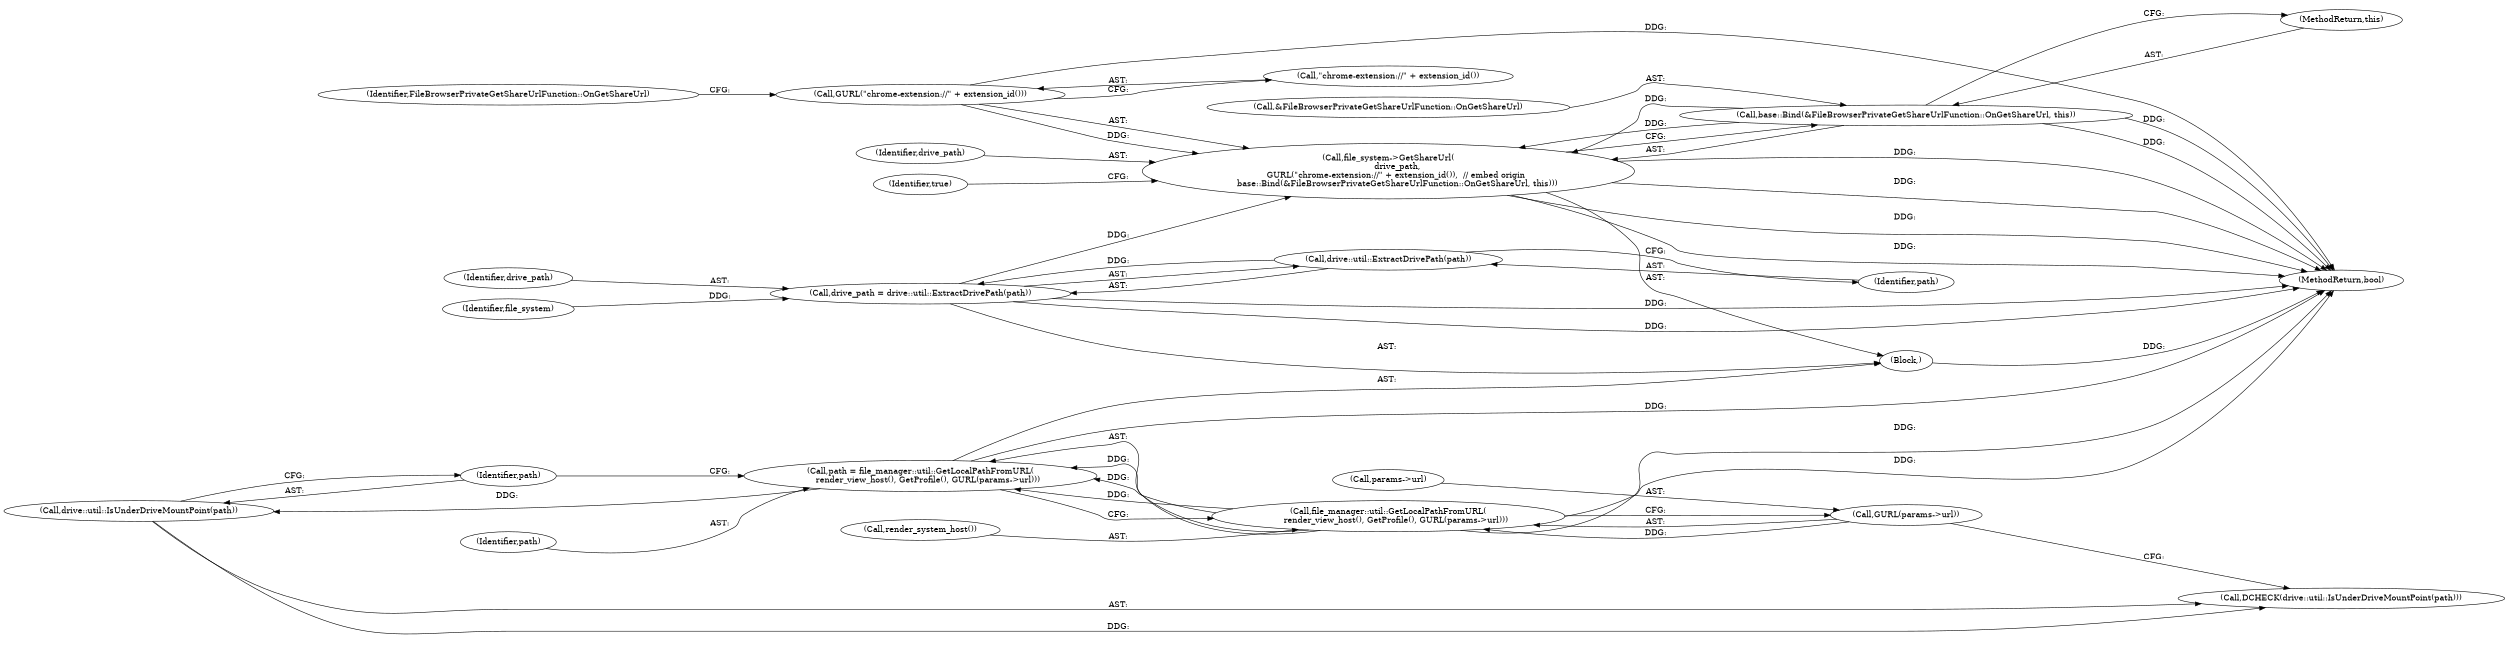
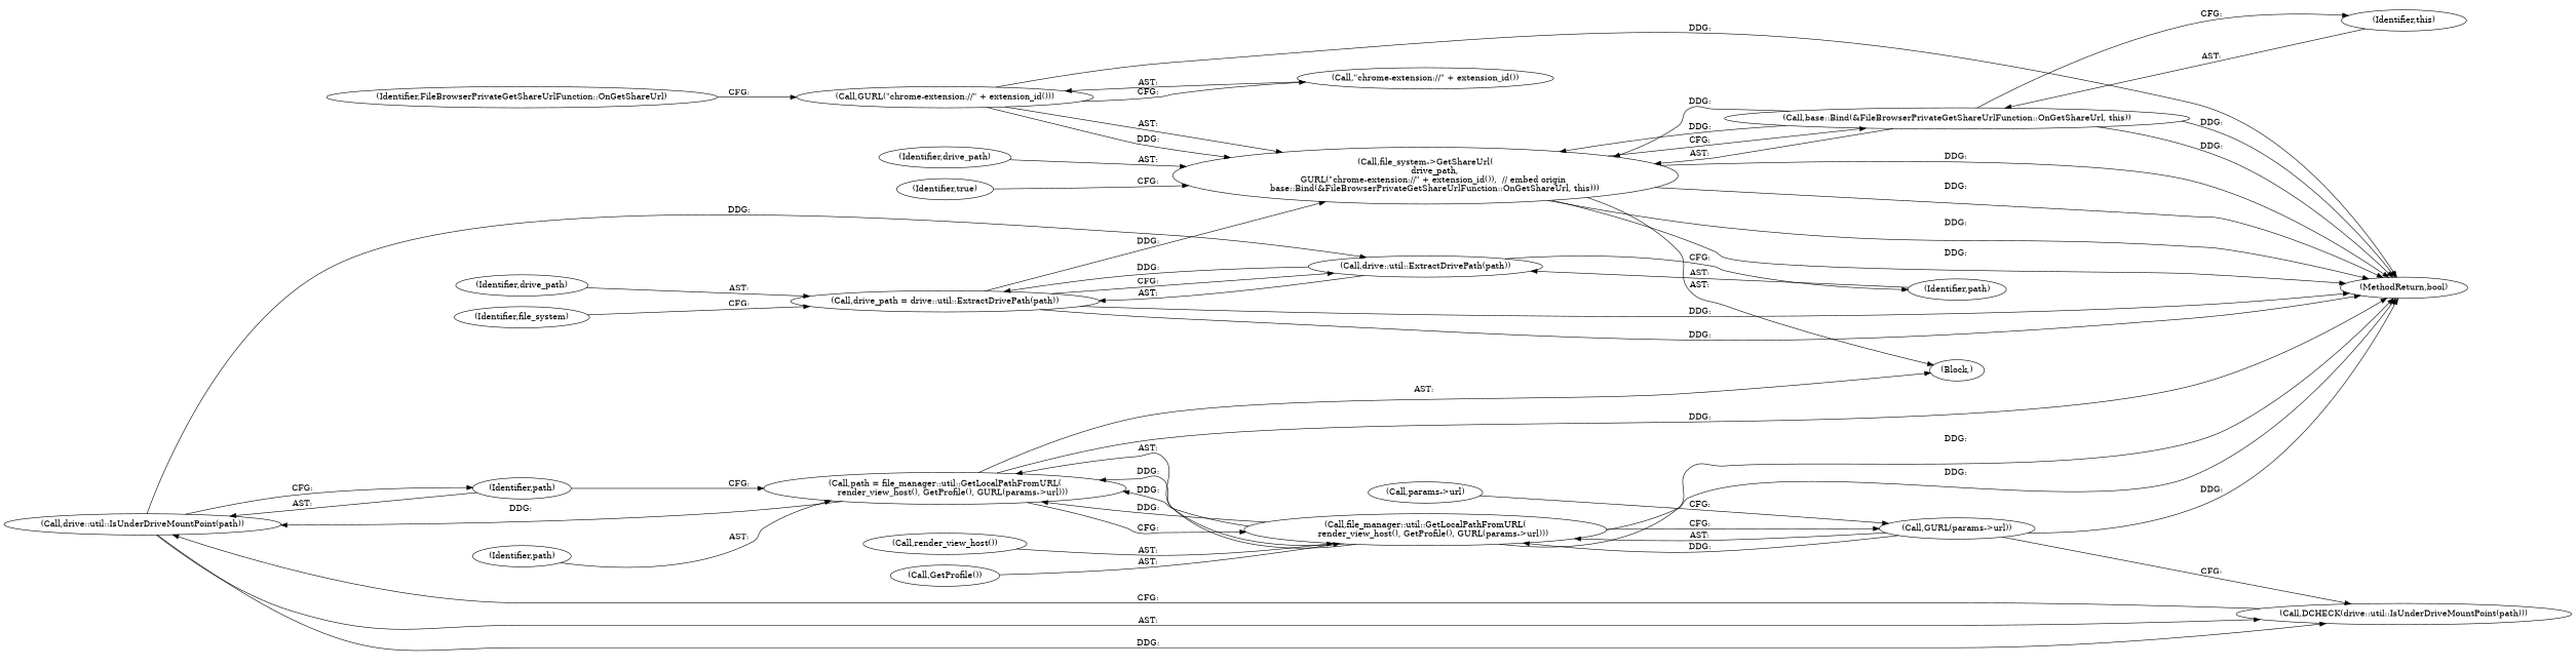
  digraph {
    rankdir=LR
    n1 [label="(Call,file_system->GetShareUrl(\n       drive_path,\n      GURL(\"chrome-extension://\" + extension_id()),  // embed origin\n       base::Bind(&FileBrowserPrivateGetShareUrlFunction::OnGetShareUrl, this)))"]
    n2 [label="(Call,base::Bind(&FileBrowserPrivateGetShareUrlFunction::OnGetShareUrl, this))"]
    n3 [label="(MethodReturn,bool)"]
    n4 [label="(Block,)"]
-   n5 [label="(MethodReturn,this)"]
+   n5 [label="(Identifier,this)"]
    n6 [label="(Call,drive_path = drive::util::ExtractDrivePath(path))"]
    n7 [label="(Call,drive::util::ExtractDrivePath(path))"]
    n8 [label="(Identifier,path)"]
    n9 [label="(Call,drive::util::IsUnderDriveMountPoint(path))"]
    n10 [label="(Call,DCHECK(drive::util::IsUnderDriveMountPoint(path)))"]
    n11 [label="(Identifier,path)"]
    n12 [label="(Call,path = file_manager::util::GetLocalPathFromURL(\n      render_view_host(), GetProfile(), GURL(params->url)))"]
    n13 [label="(Call,file_manager::util::GetLocalPathFromURL(\n      render_view_host(), GetProfile(), GURL(params->url)))"]
    n14 [label="(Call,GURL(params->url))"]
    n15 [label="(Call,params->url)"]
    n16 [label="(Call,GURL(\"chrome-extension://\" + extension_id()))"]
    n17 [label="(Call,\"chrome-extension://\" + extension_id())"]
-   n18 [label="(Call,&FileBrowserPrivateGetShareUrlFunction::OnGetShareUrl)"]
    n19 [label="(Identifier,drive_path)"]
-   n20 [label="(Call,render_system_host())"]
+   n20 [label="(Call,render_view_host())"]
+   n21 [label="(Call,GetProfile())"]
    n22 [label="(Identifier,drive_path)"]
    n23 [label="(Identifier,file_system)"]
    n24 [label="(Identifier,true)"]
    n25 [label="(Identifier,FileBrowserPrivateGetShareUrlFunction::OnGetShareUrl)"]
    n26 [label="(Identifier,path)"]
    n1 -> n2 [label="CFG: "]
    n1 -> n3 [label="DDG: "]
    n1 -> n3 [label="DDG: "]
    n1 -> n3 [label="DDG: "]
    n1 -> n3 [label="DDG: "]
    n1 -> n4 [label="AST: "]
    n2 -> n1 [label="AST: "]
    n2 -> n1 [label="DDG: "]
    n2 -> n1 [label="DDG: "]
    n2 -> n3 [label="DDG: "]
    n2 -> n3 [label="DDG: "]
    n2 -> n5 [label="CFG: "]
    n5 -> n2 [label="AST: "]
    n6 -> n1 [label="DDG: "]
    n6 -> n3 [label="DDG: "]
    n6 -> n3 [label="DDG: "]
-   n6 -> n4 [label="AST: "]
-   n6 -> n7 [label="AST: "]
+   n6 -> n7 [label="CFG: "]
    n7 -> n6 [label="AST: "]
    n7 -> n6 [label="DDG: "]
    n7 -> n8 [label="CFG: "]
    n8 -> n7 [label="AST: "]
+   n9 -> n7 [label="DDG: "]
    n9 -> n10 [label="AST: "]
    n9 -> n10 [label="DDG: "]
    n9 -> n11 [label="CFG: "]
+   n10 -> n9 [label="CFG: "]
    n11 -> n9 [label="AST: "]
    n11 -> n12 [label="CFG: "]
    n12 -> n3 [label="DDG: "]
    n12 -> n4 [label="AST: "]
    n12 -> n9 [label="DDG: "]
    n12 -> n13 [label="CFG: "]
    n13 -> n3 [label="DDG: "]
    n13 -> n3 [label="DDG: "]
    n13 -> n12 [label="AST: "]
    n13 -> n12 [label="DDG: "]
    n13 -> n12 [label="DDG: "]
    n13 -> n12 [label="DDG: "]
    n13 -> n14 [label="CFG: "]
-   n4 -> n3 [label="DDG: "]
+   n14 -> n3 [label="DDG: "]
    n14 -> n10 [label="CFG: "]
    n14 -> n13 [label="AST: "]
    n14 -> n13 [label="DDG: "]
-   n15 -> n14 [label="AST: "]
+   n15 -> n14 [label="CFG: "]
    n16 -> n1 [label="AST: "]
    n16 -> n1 [label="DDG: "]
    n16 -> n3 [label="DDG: "]
    n16 -> n17 [label="CFG: "]
    n17 -> n16 [label="AST: "]
-   n18 -> n2 [label="AST: "]
    n19 -> n1 [label="AST: "]
    n20 -> n13 [label="AST: "]
+   n21 -> n13 [label="AST: "]
    n22 -> n6 [label="AST: "]
-   n23 -> n6 [label="DDG: "]
+   n23 -> n6 [label="CFG: "]
    n24 -> n1 [label="CFG: "]
    n25 -> n16 [label="CFG: "]
    n26 -> n12 [label="AST: "]
  }
